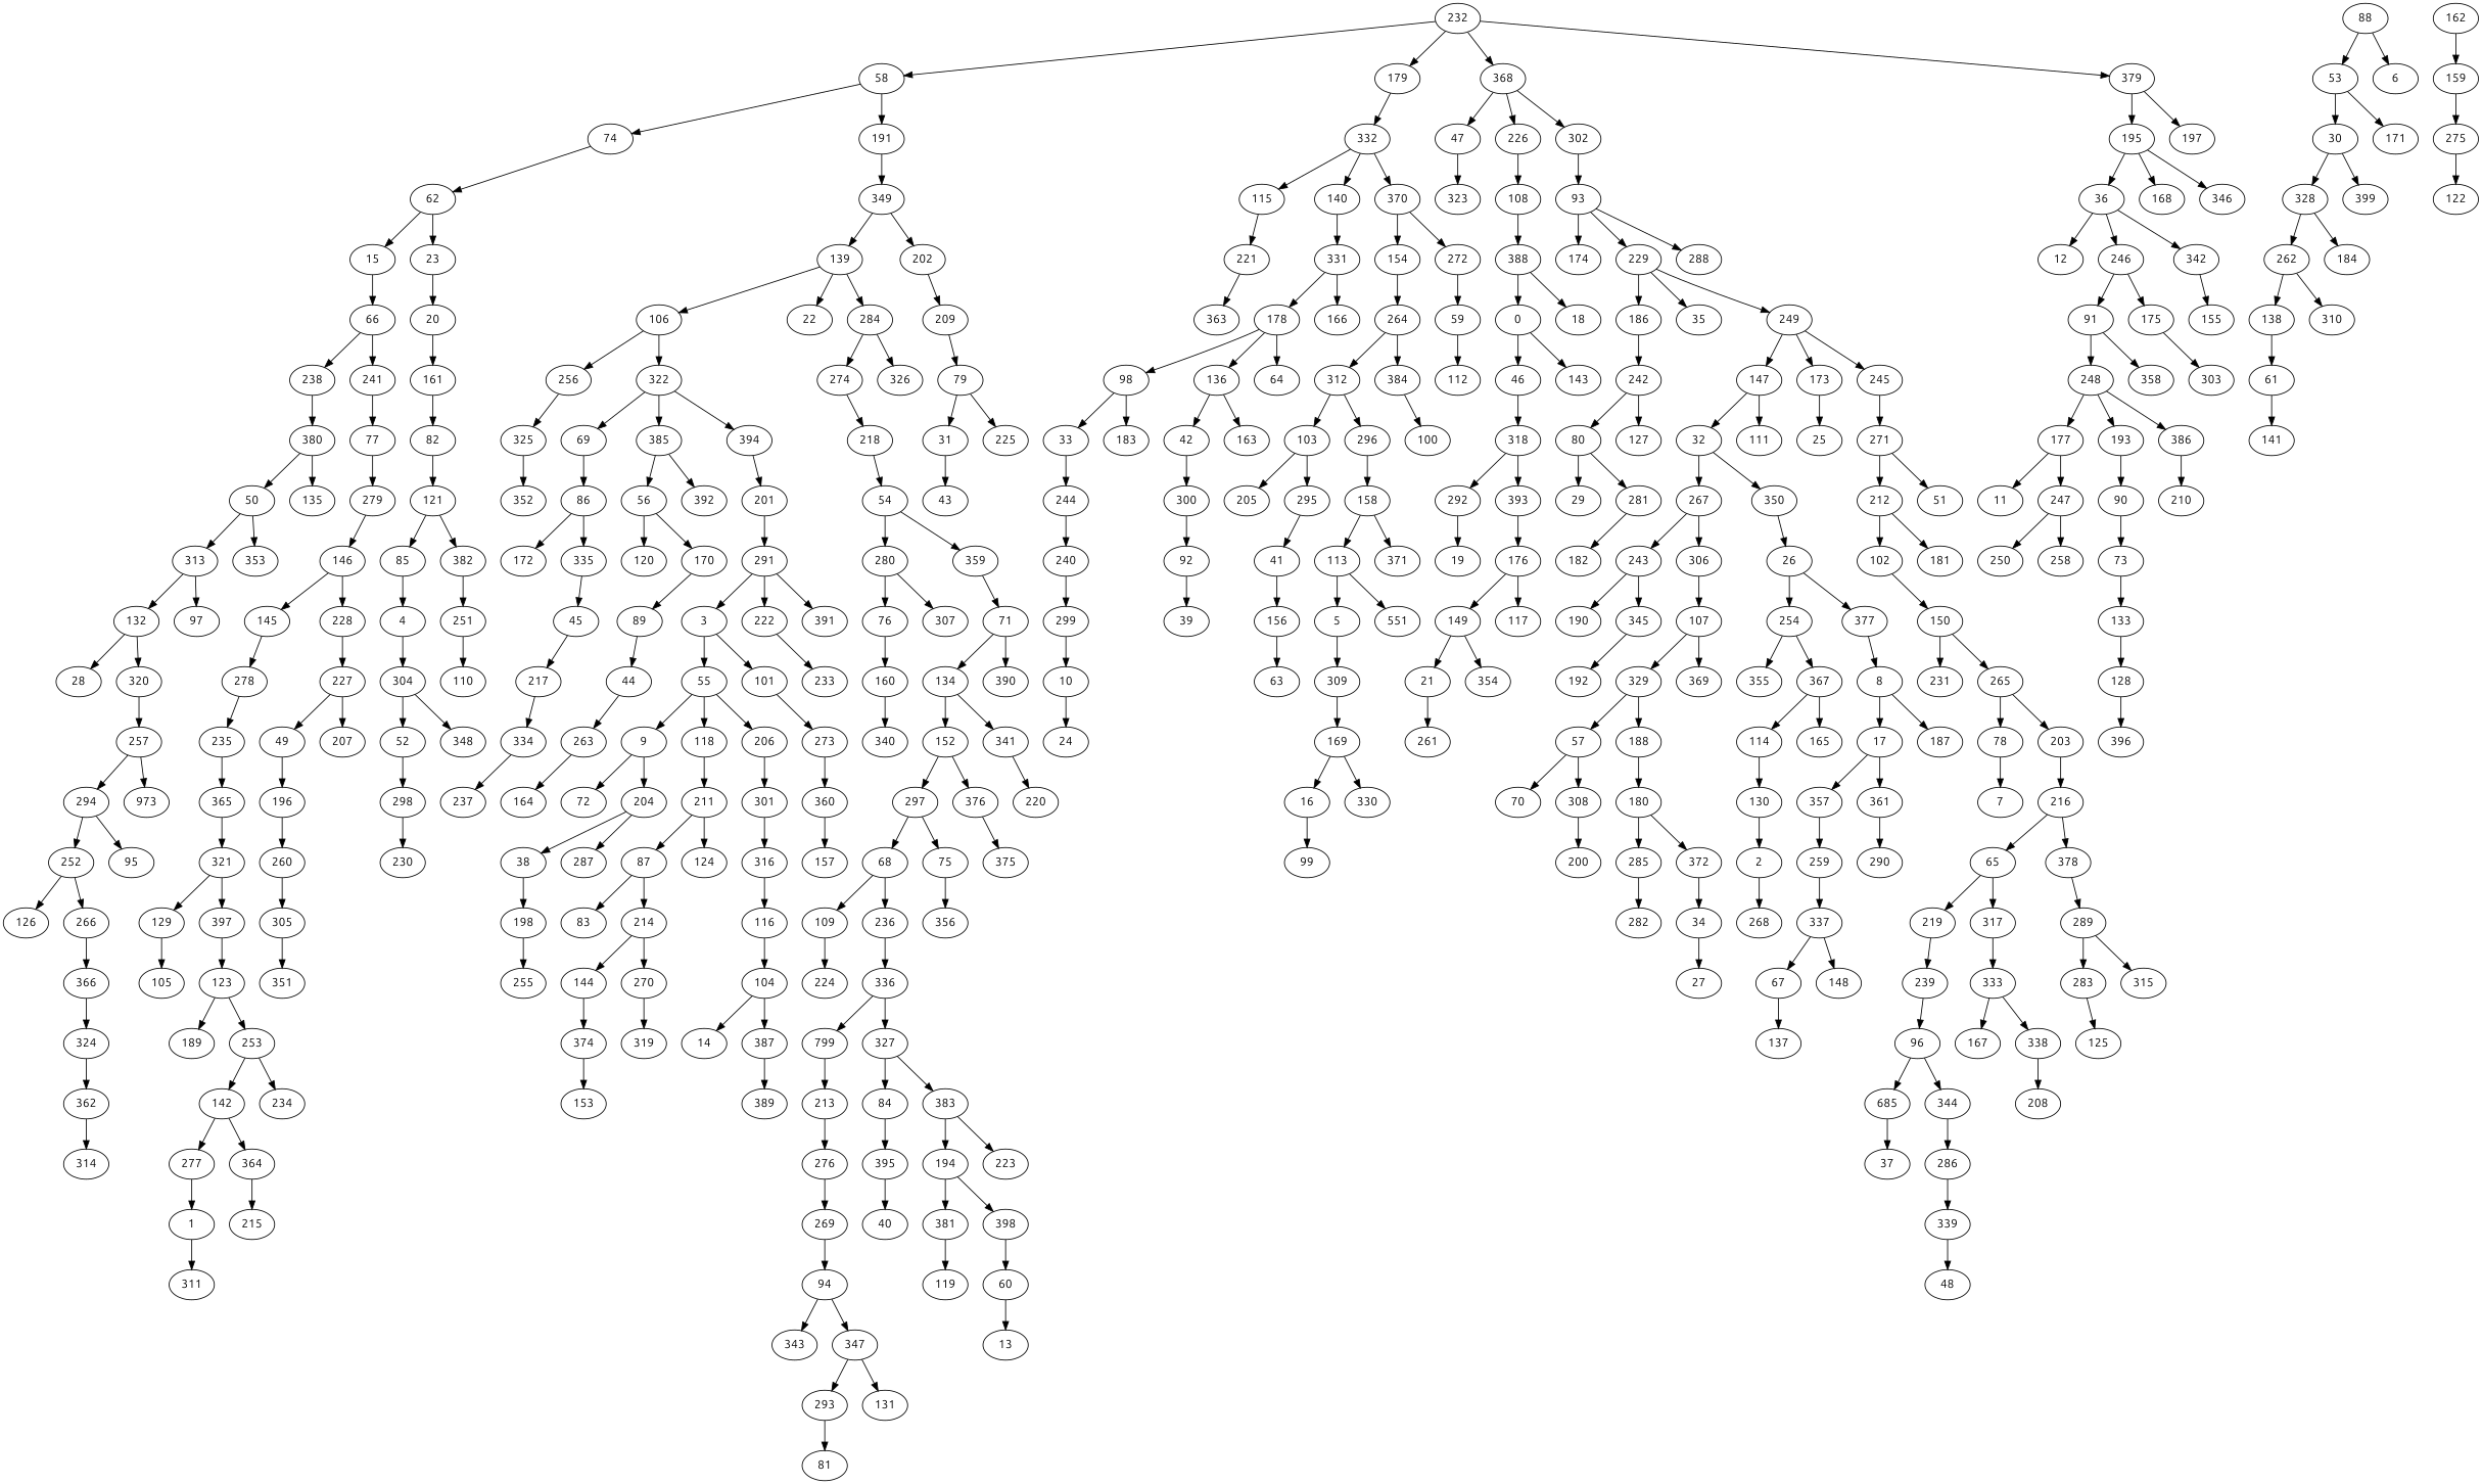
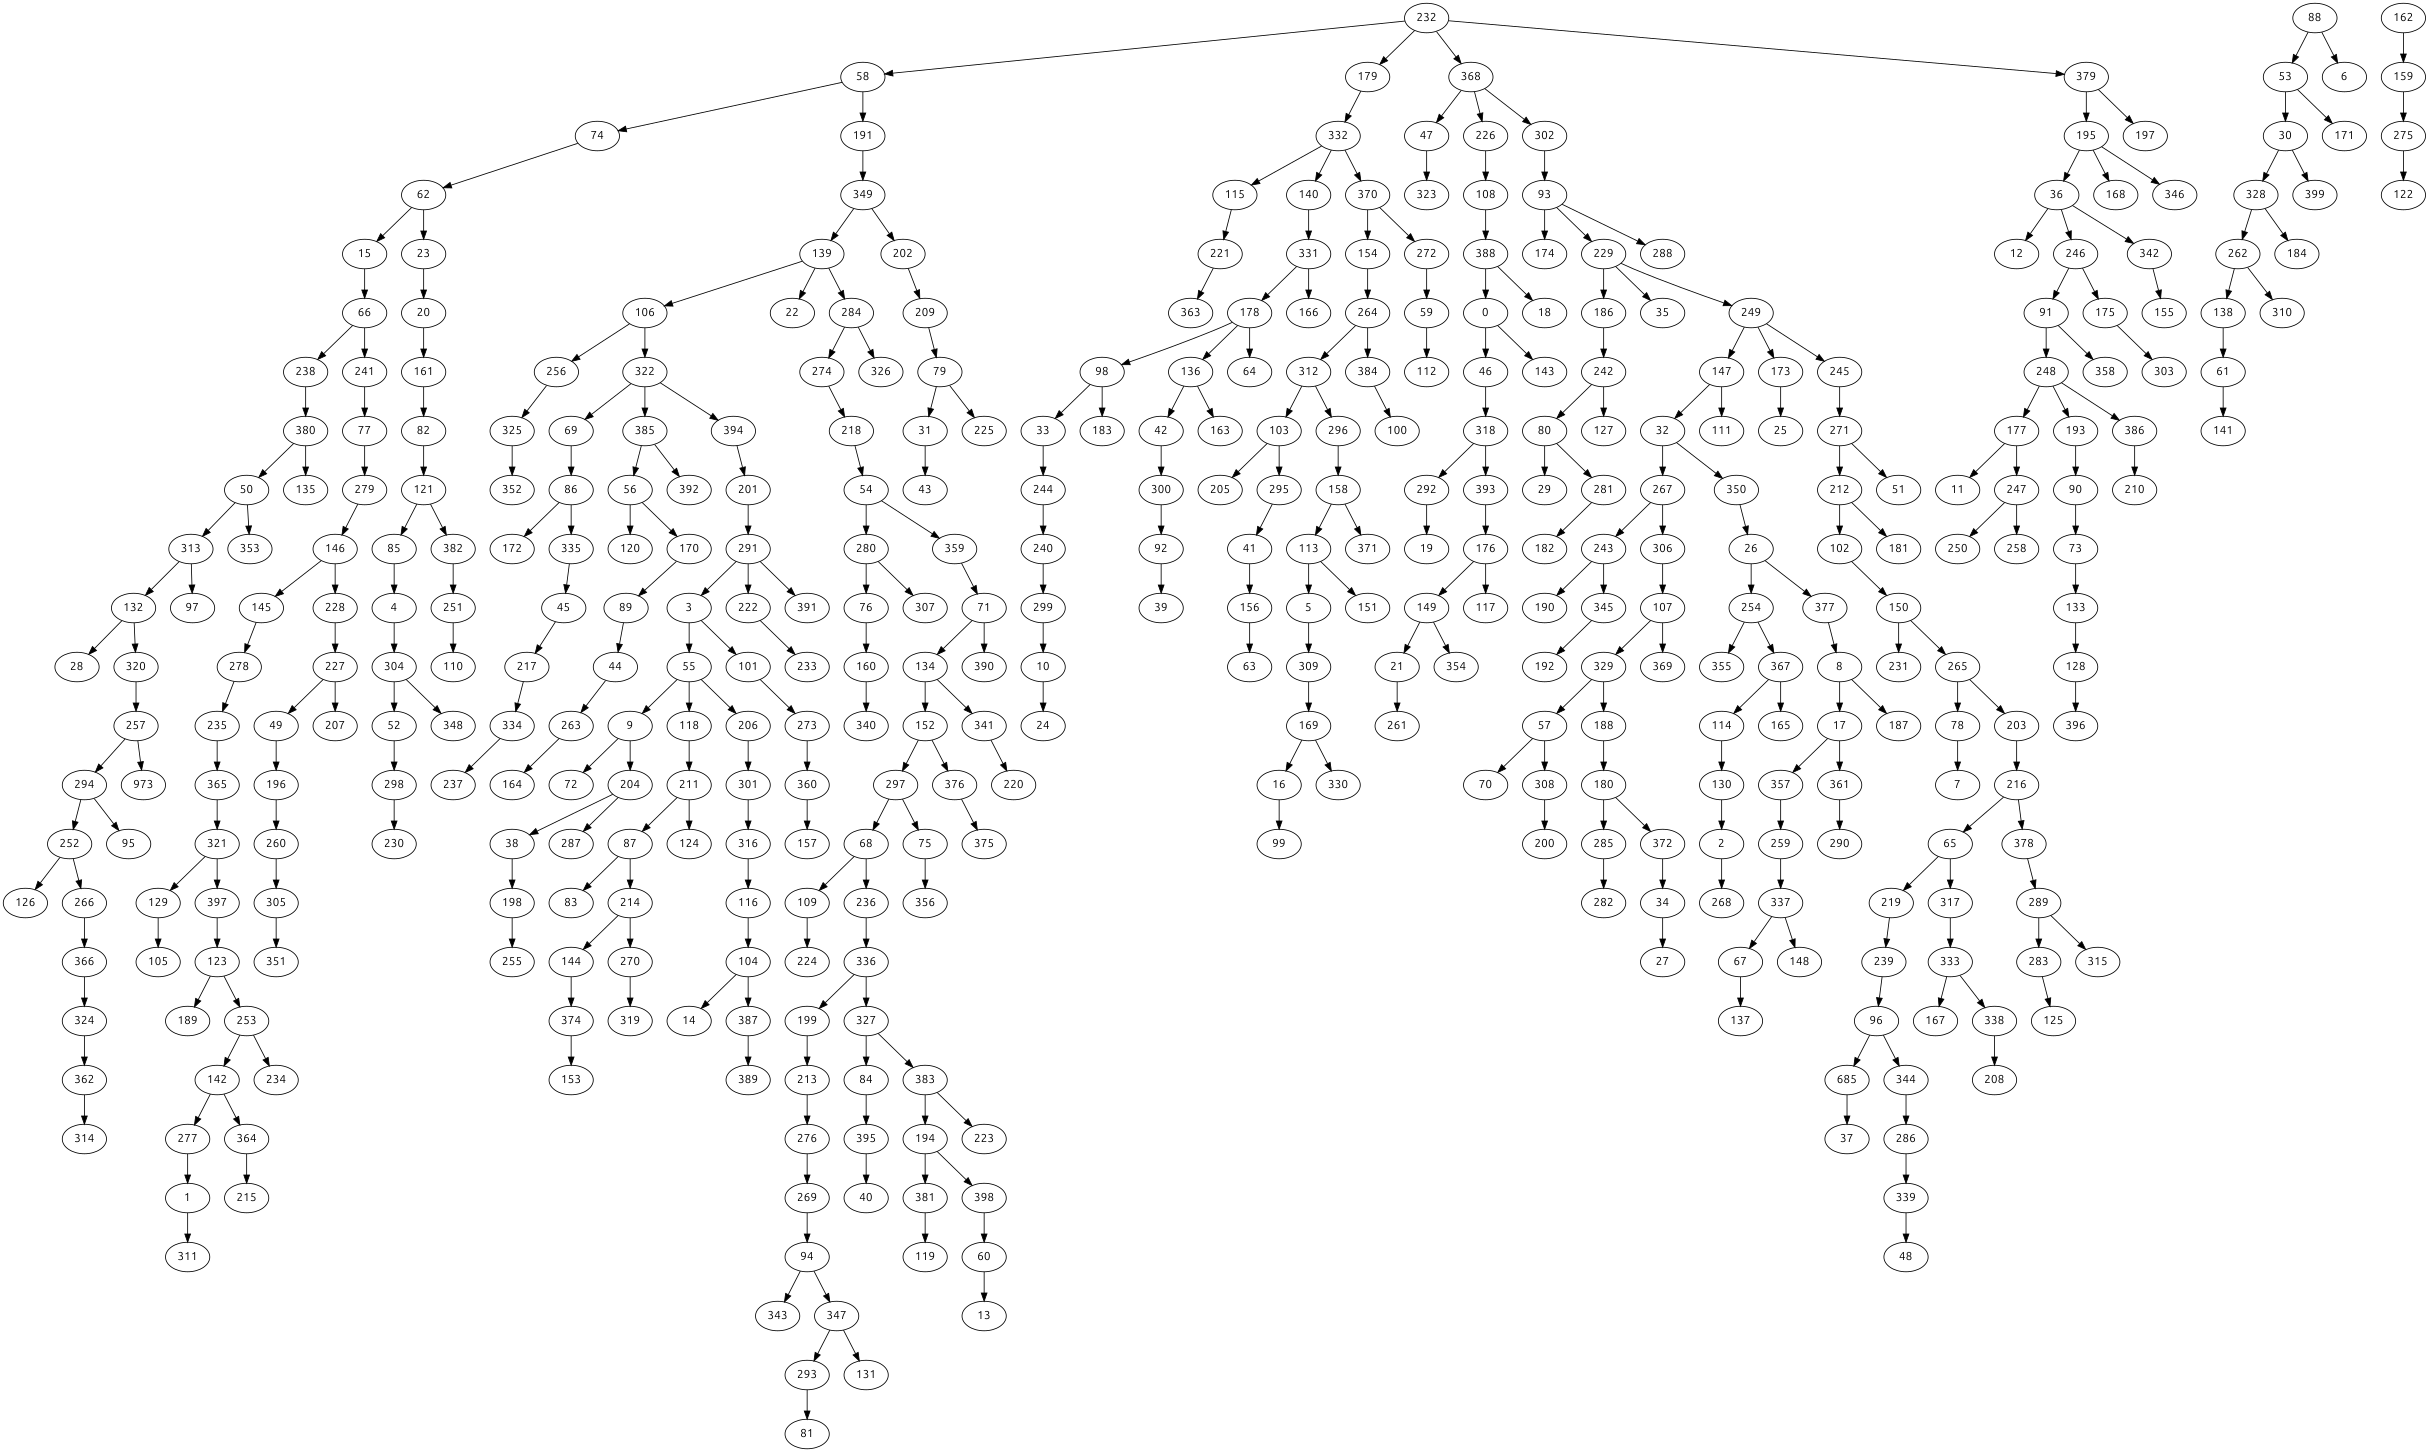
  strict digraph {
    fontname=Ubuntu
    node [fontname=Ubuntu]
    edge [fontname=Ubuntu]
    0
    46
    143
    318
    292
    393
    1
    311
    2
    268
    3
    55
    101
    9
    118
    206
    273
    72
    204
    211
    301
    360
    4
    304
    52
    348
    298
    5
    309
    169
    16
    330
    8
    17
    187
    357
    361
    259
    290
    38
    287
    198
    10
    24
    15
    66
    238
    241
    380
    77
    99
    337
    20
    161
    82
    121
    21
    261
    23
    26
    254
    377
    355
    367
    114
    165
    30
    328
    399
    262
    184
    138
    310
    31
    43
    32
    267
    350
    88
    53
    6
    243
    306
    171
    190
    345
    107
    33
    244
    240
    299
    34
    27
    36
    12
    246
    342
    91
    175
    155
    248
    358
    303
    255
    41
    156
    63
    42
    300
    92
    39
    44
    263
    164
    45
    217
    334
    237
    19
    176
    47
    323
    162
    159
    275
    49
    196
    260
    305
    50
    313
    353
    132
    97
    28
    320
    230
    54
    280
    359
    76
    307
    71
    160
    134
    390
    87
    124
    316
    56
    120
    170
    89
    57
    70
    308
    200
    58
    74
    191
    62
    349
    139
    202
    59
    112
    60
    13
    61
    141
    65
    219
    317
    239
    333
    96
    167
    338
    135
    279
    67
    137
    68
    109
    236
    224
    336
-   199 [label=799]
+   199
    327
    69
    86
    172
    335
    152
    341
    297
    376
    220
    73
    133
    128
    396
    75
    356
    340
    146
    145
    228
    78
    7
    79
    225
    80
    29
    281
    182
    85
    382
    251
    84
    395
    40
    83
    214
    144
    270
    374
    319
    90
    177
    193
    386
    11
    247
    210
    93
    174
    229
    288
    186
    35
    249
    242
    147
    173
    245
    94
    343
    347
    293
    131
    81
    n253 [label=685]
    344
    37
    286
    339
    98
    183
    157
    102
    150
    231
    265
    203
    103
    205
    295
    104
    14
    387
    389
    106
    256
    322
    325
    385
    394
    352
    392
    201
    329
    369
    188
    180
    108
    388
    18
    113
-   151 [label=551]
+   151
    130
    115
    221
    363
    116
    110
    123
    189
    253
    142
    234
    277
    364
    129
    105
    257
    294
    n308 [label=973]
    375
    136
    163
    22
    284
    274
    326
    218
    140
    331
    178
    166
    64
    215
    153
    278
    235
    365
    227
    207
    111
    149
    354
    216
    154
    264
    312
    384
    296
    100
    158
    371
    122
    25
    117
    250
    258
    179
    332
    370
    272
    285
    372
    282
    127
    209
    194
    381
    398
    119
    195
    168
    346
    351
    213
    276
    269
    291
    222
    391
    233
    378
    289
    212
    181
    283
    315
    226
    271
    232
    368
    379
    302
    197
    321
    397
    383
    192
    51
    252
    126
    266
    366
    324
    95
    148
    362
    125
    48
    208
    314
    223
    0 -> 46
    0 -> 143
    46 -> 318
    318 -> 292
    318 -> 393
    292 -> 19
    393 -> 176
    1 -> 311
    2 -> 268
    3 -> 55
    3 -> 101
    55 -> 9
    55 -> 118
    55 -> 206
    101 -> 273
    9 -> 72
    9 -> 204
    118 -> 211
    206 -> 301
    273 -> 360
    204 -> 38
    204 -> 287
    211 -> 87
    211 -> 124
    301 -> 316
    360 -> 157
    4 -> 304
    304 -> 52
    304 -> 348
    52 -> 298
    298 -> 230
    5 -> 309
    309 -> 169
    169 -> 16
    169 -> 330
    16 -> 99
    8 -> 17
    8 -> 187
    17 -> 357
    17 -> 361
    357 -> 259
    361 -> 290
    259 -> 337
    38 -> 198
    198 -> 255
    10 -> 24
    15 -> 66
    66 -> 238
    66 -> 241
    238 -> 380
    241 -> 77
    380 -> 50
    380 -> 135
    77 -> 279
    337 -> 67
    337 -> 148
    20 -> 161
    161 -> 82
    82 -> 121
    121 -> 85
    121 -> 382
    21 -> 261
    23 -> 20
    26 -> 254
    26 -> 377
    254 -> 355
    254 -> 367
    377 -> 8
    367 -> 114
    367 -> 165
    114 -> 130
    30 -> 328
    30 -> 399
    328 -> 262
    328 -> 184
    262 -> 138
    262 -> 310
    138 -> 61
    31 -> 43
    32 -> 267
    32 -> 350
    267 -> 243
    267 -> 306
    350 -> 26
    88 -> 53
    88 -> 6
    53 -> 30
    53 -> 171
    243 -> 190
    243 -> 345
    306 -> 107
    345 -> 192
    107 -> 329
    107 -> 369
    33 -> 244
    244 -> 240
    240 -> 299
    299 -> 10
    34 -> 27
    36 -> 12
    36 -> 246
    36 -> 342
    246 -> 91
    246 -> 175
    342 -> 155
    91 -> 248
    91 -> 358
    175 -> 303
    248 -> 177
    248 -> 193
    248 -> 386
    41 -> 156
    156 -> 63
    42 -> 300
    300 -> 92
    92 -> 39
    44 -> 263
    263 -> 164
    45 -> 217
    217 -> 334
    334 -> 237
    176 -> 149
    176 -> 117
    47 -> 323
    162 -> 159
    159 -> 275
    275 -> 122
    49 -> 196
    196 -> 260
    260 -> 305
    305 -> 351
    50 -> 313
    50 -> 353
    313 -> 132
    313 -> 97
    132 -> 28
    132 -> 320
    320 -> 257
    54 -> 280
    54 -> 359
    280 -> 76
    280 -> 307
    359 -> 71
    76 -> 160
    71 -> 134
    71 -> 390
    160 -> 340
    134 -> 152
    134 -> 341
    87 -> 83
    87 -> 214
    316 -> 116
    56 -> 120
    56 -> 170
    170 -> 89
    89 -> 44
    57 -> 70
    57 -> 308
    308 -> 200
    58 -> 74
    58 -> 191
    74 -> 62
    191 -> 349
    62 -> 15
    62 -> 23
    349 -> 139
    349 -> 202
    139 -> 106
    139 -> 22
    139 -> 284
    202 -> 209
    59 -> 112
    60 -> 13
    61 -> 141
    65 -> 219
    65 -> 317
    219 -> 239
    317 -> 333
    239 -> 96
    333 -> 167
    333 -> 338
    96 -> n253
    96 -> 344
    338 -> 208
    279 -> 146
    67 -> 137
    68 -> 109
    68 -> 236
    109 -> 224
    236 -> 336
    336 -> 199
    336 -> 327
    199 -> 213
    327 -> 84
    327 -> 383
    69 -> 86
    86 -> 172
    86 -> 335
    335 -> 45
    152 -> 297
    152 -> 376
    341 -> 220
    297 -> 68
    297 -> 75
    376 -> 375
    73 -> 133
    133 -> 128
    128 -> 396
    75 -> 356
    146 -> 145
    146 -> 228
    145 -> 278
    228 -> 227
    78 -> 7
    79 -> 31
    79 -> 225
    80 -> 29
    80 -> 281
    281 -> 182
    85 -> 4
    382 -> 251
    251 -> 110
    84 -> 395
    395 -> 40
    214 -> 144
    214 -> 270
    144 -> 374
    270 -> 319
    374 -> 153
    90 -> 73
    177 -> 11
    177 -> 247
    193 -> 90
    386 -> 210
    247 -> 250
    247 -> 258
    93 -> 174
    93 -> 229
    93 -> 288
    229 -> 186
    229 -> 35
    229 -> 249
    186 -> 242
    249 -> 147
    249 -> 173
    249 -> 245
    242 -> 80
    242 -> 127
    147 -> 32
    147 -> 111
    173 -> 25
    245 -> 271
    94 -> 343
    94 -> 347
    347 -> 293
    347 -> 131
    293 -> 81
    n253 -> 37
    344 -> 286
    286 -> 339
    339 -> 48
    98 -> 33
    98 -> 183
    102 -> 150
    150 -> 231
    150 -> 265
    265 -> 78
    265 -> 203
    203 -> 216
    103 -> 205
    103 -> 295
    295 -> 41
    104 -> 14
    104 -> 387
    387 -> 389
    106 -> 256
    106 -> 322
    256 -> 325
    322 -> 69
    322 -> 385
    322 -> 394
    325 -> 352
    385 -> 56
    385 -> 392
    394 -> 201
    201 -> 291
    329 -> 57
    329 -> 188
    188 -> 180
    180 -> 285
    180 -> 372
    108 -> 388
    388 -> 0
    388 -> 18
    113 -> 5
    113 -> 151
    130 -> 2
    115 -> 221
    221 -> 363
    116 -> 104
    123 -> 189
    123 -> 253
    253 -> 142
    253 -> 234
    142 -> 277
    142 -> 364
    277 -> 1
    364 -> 215
    129 -> 105
    257 -> 294
    257 -> n308
    294 -> 252
    294 -> 95
    136 -> 42
    136 -> 163
    284 -> 274
    284 -> 326
    274 -> 218
    218 -> 54
    140 -> 331
    331 -> 178
    331 -> 166
    178 -> 98
    178 -> 136
    178 -> 64
    278 -> 235
    235 -> 365
    365 -> 321
    227 -> 49
    227 -> 207
    149 -> 21
    149 -> 354
    216 -> 65
    216 -> 378
    154 -> 264
    264 -> 312
    264 -> 384
    312 -> 103
    312 -> 296
    384 -> 100
    296 -> 158
    158 -> 113
    158 -> 371
    179 -> 332
    332 -> 115
    332 -> 140
    332 -> 370
    370 -> 154
    370 -> 272
    272 -> 59
    285 -> 282
    372 -> 34
    209 -> 79
    194 -> 381
    194 -> 398
    381 -> 119
    398 -> 60
    195 -> 36
    195 -> 168
    195 -> 346
    213 -> 276
    276 -> 269
    269 -> 94
    291 -> 3
    291 -> 222
    291 -> 391
    222 -> 233
    378 -> 289
    289 -> 283
    289 -> 315
    212 -> 102
    212 -> 181
    283 -> 125
    226 -> 108
    271 -> 212
    271 -> 51
    232 -> 58
    232 -> 179
    232 -> 368
    232 -> 379
    368 -> 47
    368 -> 226
    368 -> 302
    379 -> 195
    379 -> 197
    302 -> 93
    321 -> 129
    321 -> 397
    397 -> 123
    383 -> 194
    383 -> 223
    252 -> 126
    252 -> 266
    266 -> 366
    366 -> 324
    324 -> 362
    362 -> 314
  }
